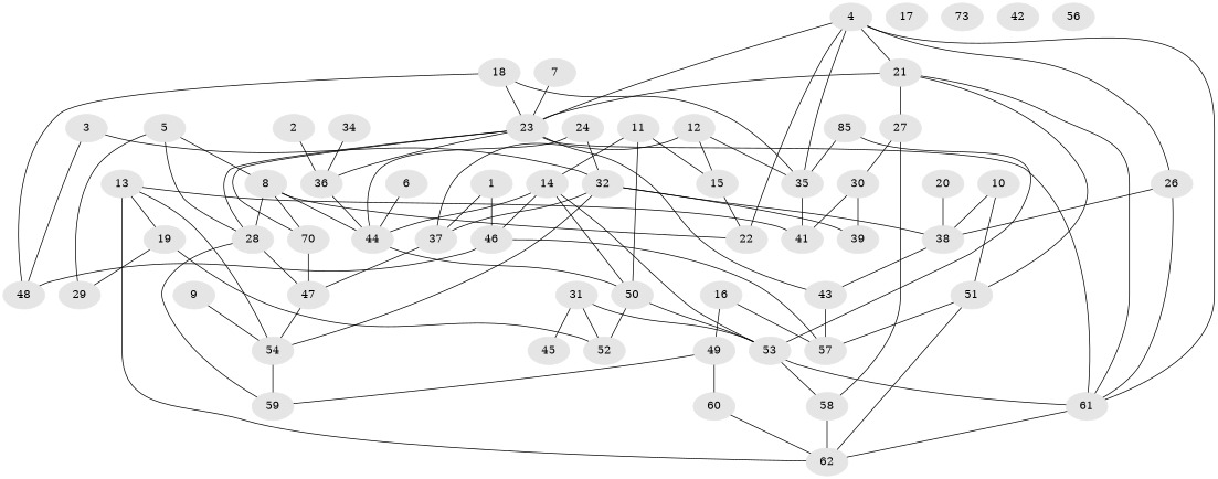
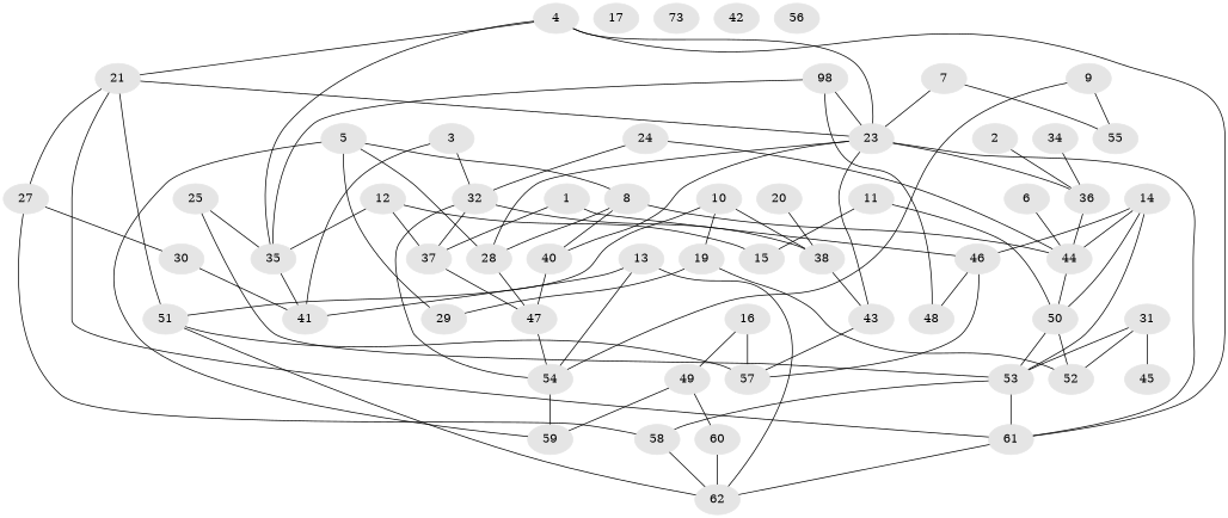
  graph {
    node [color=gray90 style=filled]
    1
    37
    46
    47
    57
    48
    2
    36
    44
    3
    32
    41
    54
    38
-   39
    4
    21
-   22
    23
-   26
    35
    61
    51
    27
    28
-   40 [label=70]
+   40
    43
    62
    5
    8
    29
    59
    6
    50
    7
+   55
    9
    10
    19
    52
    11
    14
    15
    53
    12
    13
    58
    16
    49
    60
    17
-   18
+   18 [label=98]
    20
    30
    24
-   25 [label=85]
+   25
    31
    45
    n59 [label=73]
    34
    42
    56
    1 -- 37
    1 -- 46
    37 -- 47
    46 -- 57
    46 -- 48
    47 -- 54
    2 -- 36
    36 -- 44
    44 -- 50
    3 -- 32
-   3 -- 48
+   3 -- 41
    32 -- 37
    32 -- 54
    32 -- 38
-   32 -- 39
    54 -- 59
    38 -- 43
    4 -- 21
-   4 -- 22
    4 -- 23
-   4 -- 26
    4 -- 35
    4 -- 61
    21 -- 23
    21 -- 61
    21 -- 51
    21 -- 27
    23 -- 36
    23 -- 61
    23 -- 28
    23 -- 40
    23 -- 43
-   26 -- 38
-   26 -- 61
    35 -- 41
    61 -- 62
    51 -- 57
    51 -- 62
    27 -- 58
    27 -- 30
    28 -- 47
    40 -- 47
    43 -- 57
    5 -- 28
    5 -- 8
    5 -- 29
-   28 -- 59
+   5 -- 59
    8 -- 44
-   8 -- 22
    8 -- 28
    8 -- 40
    6 -- 44
    50 -- 52
    50 -- 53
    7 -- 23
+   7 -- 55
    9 -- 54
+   9 -- 55
    10 -- 38
    10 -- 51
-   13 -- 19
+   10 -- 19
    19 -- 29
    19 -- 52
    11 -- 50
-   11 -- 14
    11 -- 15
    14 -- 46
    14 -- 44
    14 -- 50
    14 -- 53
-   15 -- 22
    53 -- 61
    53 -- 58
    12 -- 37
    12 -- 35
    12 -- 15
    13 -- 41
    13 -- 54
    13 -- 62
    58 -- 62
    16 -- 57
    16 -- 49
    49 -- 59
    49 -- 60
    60 -- 62
    18 -- 48
    18 -- 23
    18 -- 35
    20 -- 38
    30 -- 41
-   30 -- 39
    24 -- 44
    24 -- 32
    25 -- 35
    25 -- 53
    31 -- 52
    31 -- 53
    31 -- 45
    34 -- 36
  }
